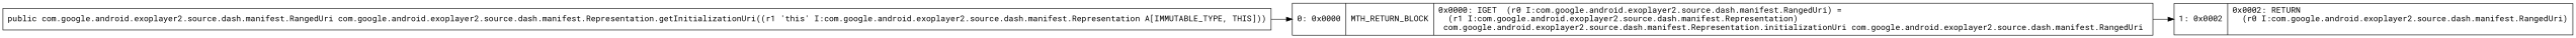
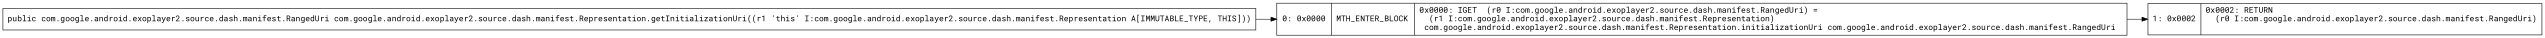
  digraph {
    rankdir=LR
    fontname="Roboto Mono"
    node [shape=record fontname="Roboto Mono"]
    edge [fontname="Roboto Mono"]
-   n1 [label="{0\:\ 0x0000|MTH_RETURN_BLOCK\l|0x0000: IGET  (r0 I:com.google.android.exoplayer2.source.dash.manifest.RangedUri) = \l  (r1 I:com.google.android.exoplayer2.source.dash.manifest.Representation)\l com.google.android.exoplayer2.source.dash.manifest.Representation.initializationUri com.google.android.exoplayer2.source.dash.manifest.RangedUri \l}"]
+   n1 [label="{0\:\ 0x0000|MTH_ENTER_BLOCK\l|0x0000: IGET  (r0 I:com.google.android.exoplayer2.source.dash.manifest.RangedUri) = \l  (r1 I:com.google.android.exoplayer2.source.dash.manifest.Representation)\l com.google.android.exoplayer2.source.dash.manifest.Representation.initializationUri com.google.android.exoplayer2.source.dash.manifest.RangedUri \l}"]
    n2 [label="{1\:\ 0x0002|0x0002: RETURN  \l  (r0 I:com.google.android.exoplayer2.source.dash.manifest.RangedUri)\l \l}"]
    n3 [label="{public com.google.android.exoplayer2.source.dash.manifest.RangedUri com.google.android.exoplayer2.source.dash.manifest.Representation.getInitializationUri((r1 'this' I:com.google.android.exoplayer2.source.dash.manifest.Representation A[IMMUTABLE_TYPE, THIS])) }"]
    n1 -> n2
    n3 -> n1
  }
